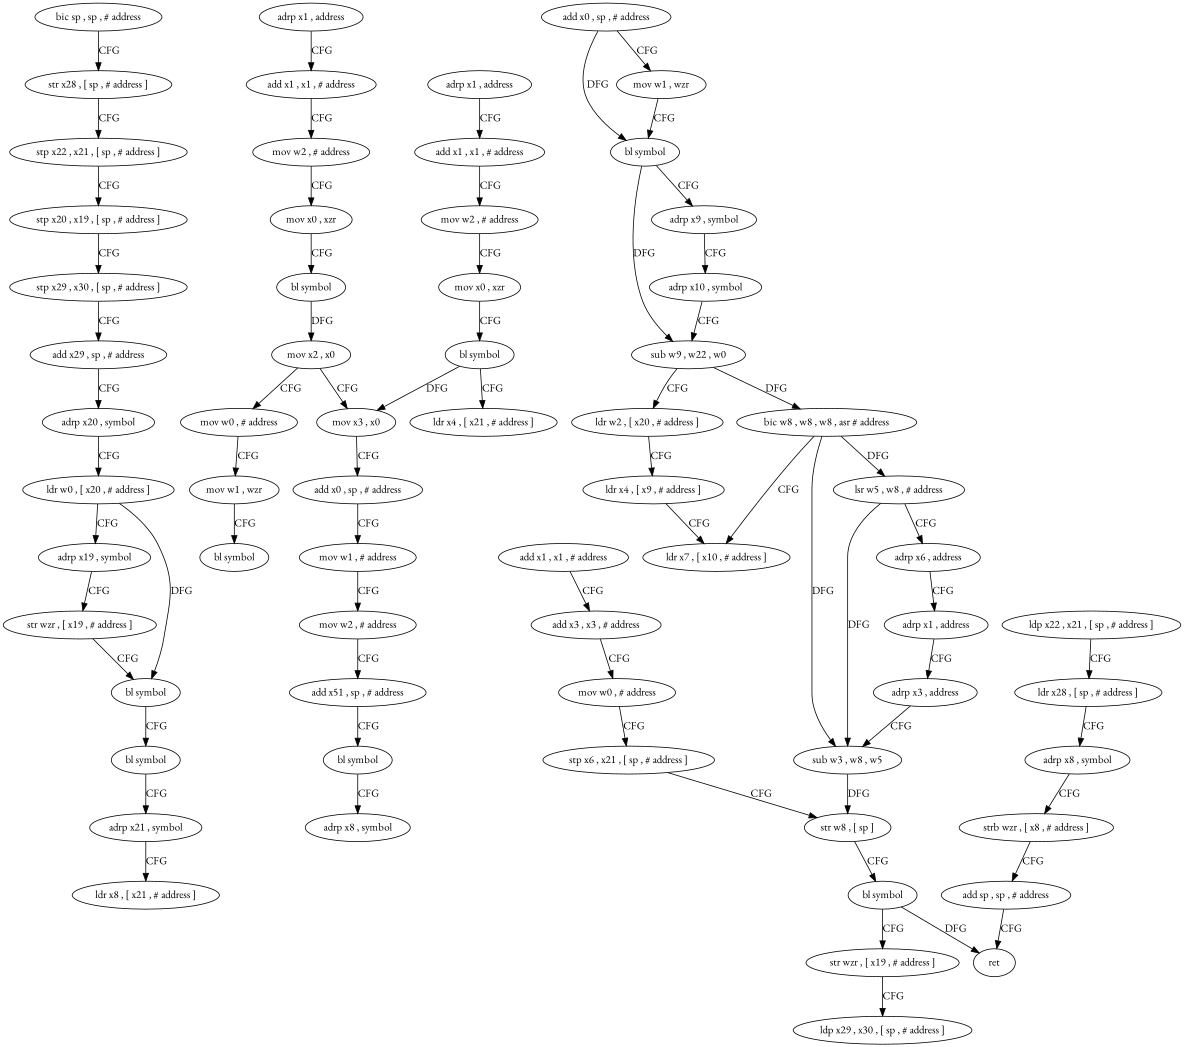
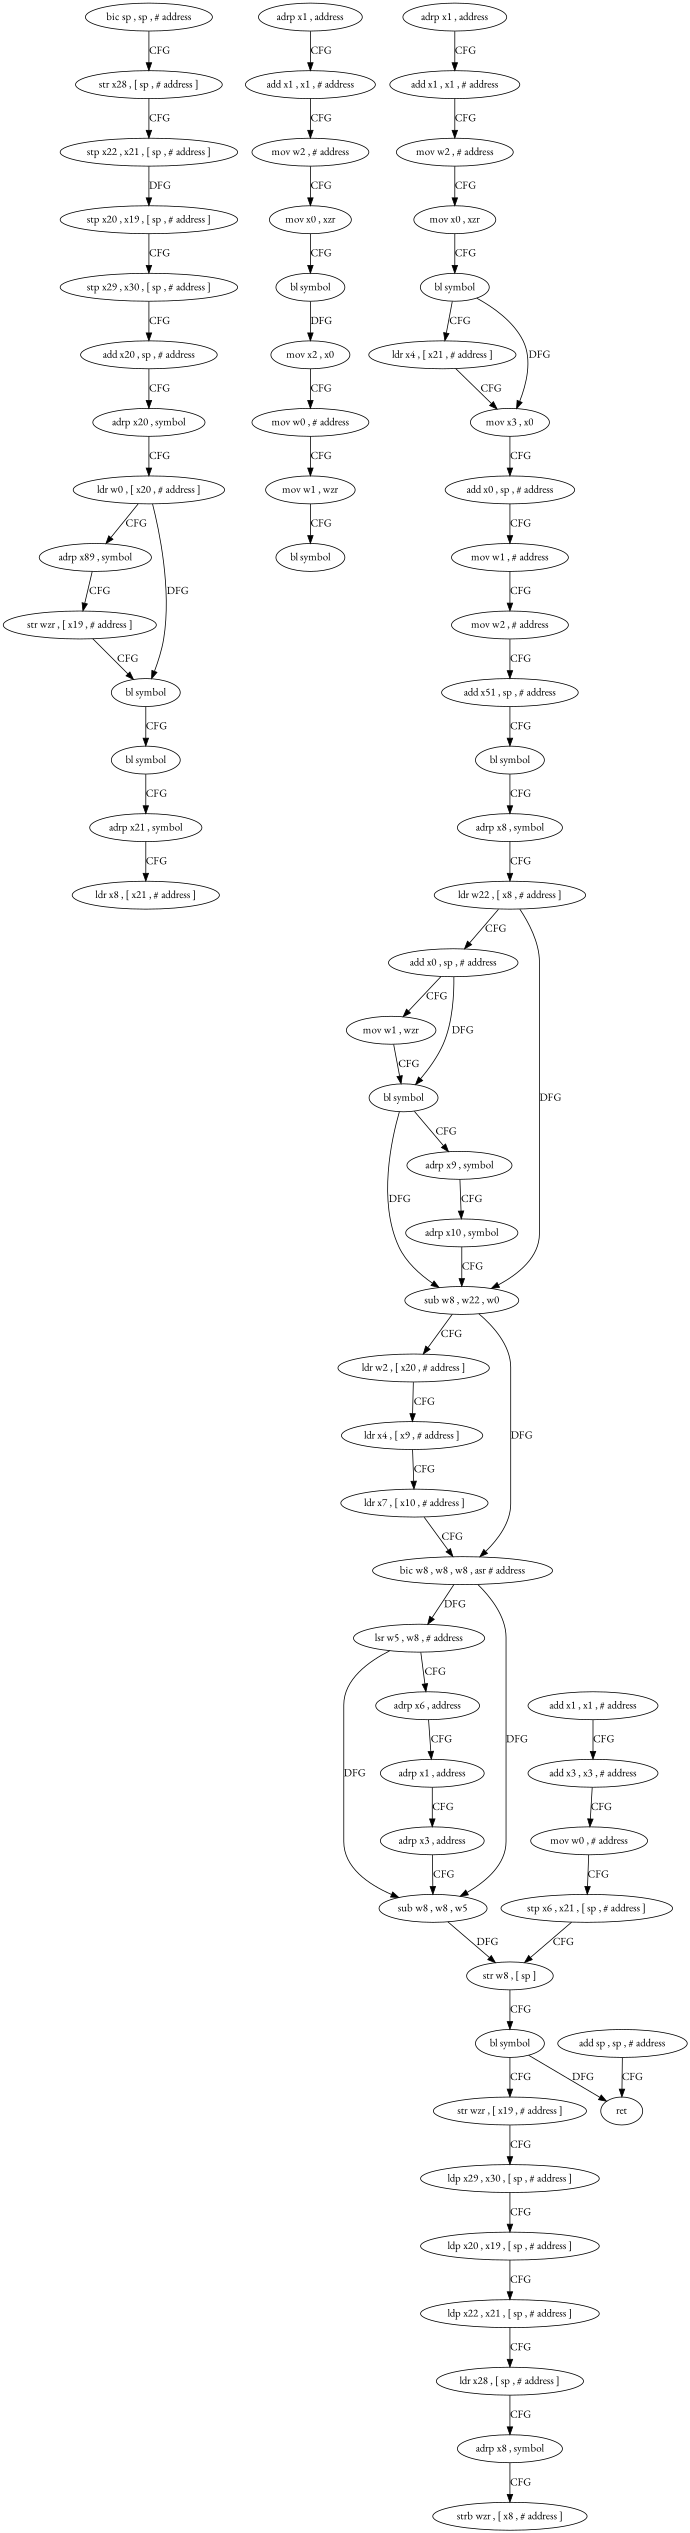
  digraph {
    fontname="EB Garamond"
    node [fontname="EB Garamond"]
    edge [fontname="EB Garamond"]
    n1 [label="bic sp , sp , # address"]
    n2 [label="str x28 , [ sp , # address ]"]
    n3 [label="stp x22 , x21 , [ sp , # address ]"]
    n4 [label="stp x20 , x19 , [ sp , # address ]"]
    n5 [label="stp x29 , x30 , [ sp , # address ]"]
-   n6 [label="add x29 , sp , # address"]
+   n6 [label="add x20 , sp , # address"]
    n7 [label="adrp x20 , symbol"]
    n8 [label="ldr w0 , [ x20 , # address ]"]
-   n9 [label="adrp x19 , symbol"]
+   n9 [label="adrp x89 , symbol"]
    n10 [label="bl symbol"]
    n11 [label="str wzr , [ x19 , # address ]"]
    n12 [label="bl symbol"]
    n13 [label="adrp x21 , symbol"]
    n14 [label="ldr x8 , [ x21 , # address ]"]
    n15 [label="adrp x1 , address"]
    n16 [label="add x1 , x1 , # address"]
    n17 [label="adrp x1 , address"]
    n18 [label="add x1 , x1 , # address"]
    n19 [label="mov w2 , # address"]
    n20 [label="mov w2 , # address"]
    n21 [label="mov x0 , xzr"]
    n22 [label="bl symbol"]
    n23 [label="mov x2 , x0"]
    n24 [label="mov w0 , # address"]
    n25 [label="mov w1 , wzr"]
    n26 [label="bl symbol"]
    n27 [label="mov x0 , xzr"]
    n28 [label="bl symbol"]
    n29 [label="ldr x4 , [ x21 , # address ]"]
    n30 [label="mov x3 , x0"]
    n31 [label="add x0 , sp , # address"]
    n32 [label="mov w1 , # address"]
    n33 [label="mov w2 , # address"]
    n34 [label="add x51 , sp , # address"]
    n35 [label="bl symbol"]
    n36 [label="adrp x8 , symbol"]
+   n37 [label="ldr w22 , [ x8 , # address ]"]
    n38 [label="add x0 , sp , # address"]
-   n39 [label="sub w9 , w22 , w0"]
+   n39 [label="sub w8 , w22 , w0"]
    n40 [label="mov w1 , wzr"]
    n41 [label="bl symbol"]
    n42 [label="ldr w2 , [ x20 , # address ]"]
    n43 [label="bic w8 , w8 , w8 , asr # address"]
    n44 [label="adrp x9 , symbol"]
    n45 [label="adrp x10 , symbol"]
    n46 [label="ldr x4 , [ x9 , # address ]"]
    n47 [label="lsr w5 , w8 , # address"]
-   n48 [label="sub w3 , w8 , w5"]
+   n48 [label="sub w8 , w8 , w5"]
    n49 [label="ldr x7 , [ x10 , # address ]"]
    n50 [label="adrp x6 , address"]
    n51 [label="str w8 , [ sp ]"]
    n52 [label="adrp x1 , address"]
    n53 [label="adrp x3 , address"]
    n54 [label="bl symbol"]
    n55 [label="add x1 , x1 , # address"]
    n56 [label="add x3 , x3 , # address"]
    n57 [label="mov w0 , # address"]
    n58 [label="stp x6 , x21 , [ sp , # address ]"]
    n59 [label="str wzr , [ x19 , # address ]"]
    n60 [label=ret]
    n61 [label="ldp x29 , x30 , [ sp , # address ]"]
+   n62 [label="ldp x20 , x19 , [ sp , # address ]"]
    n63 [label="ldp x22 , x21 , [ sp , # address ]"]
    n64 [label="ldr x28 , [ sp , # address ]"]
    n65 [label="adrp x8 , symbol"]
    n66 [label="strb wzr , [ x8 , # address ]"]
    n67 [label="add sp , sp , # address"]
    n1 -> n2 [label=CFG]
    n2 -> n3 [label=CFG]
-   n3 -> n4 [label=CFG]
+   n3 -> n4 [label=DFG]
    n4 -> n5 [label=CFG]
    n5 -> n6 [label=CFG]
    n6 -> n7 [label=CFG]
    n7 -> n8 [label=CFG]
    n8 -> n9 [label=CFG]
    n8 -> n10 [label=DFG]
    n9 -> n11 [label=CFG]
    n10 -> n12 [label=CFG]
    n11 -> n10 [label=CFG]
    n12 -> n13 [label=CFG]
    n13 -> n14 [label=CFG]
    n15 -> n16 [label=CFG]
    n16 -> n19 [label=CFG]
    n17 -> n18 [label=CFG]
    n18 -> n20 [label=CFG]
    n19 -> n21 [label=CFG]
    n20 -> n27 [label=CFG]
    n21 -> n22 [label=CFG]
    n22 -> n23 [label=DFG]
    n23 -> n24 [label=CFG]
    n24 -> n25 [label=CFG]
    n25 -> n26 [label=CFG]
    n27 -> n28 [label=CFG]
    n28 -> n29 [label=CFG]
    n28 -> n30 [label=DFG]
-   n23 -> n30 [label=CFG]
+   n29 -> n30 [label=CFG]
    n30 -> n31 [label=CFG]
    n31 -> n32 [label=CFG]
    n32 -> n33 [label=CFG]
    n33 -> n34 [label=CFG]
    n34 -> n35 [label=CFG]
    n35 -> n36 [label=CFG]
+   n36 -> n37 [label=CFG]
+   n37 -> n38 [label=CFG]
+   n37 -> n39 [label=DFG]
    n38 -> n40 [label=CFG]
    n38 -> n41 [label=DFG]
    n39 -> n42 [label=CFG]
    n39 -> n43 [label=DFG]
    n40 -> n41 [label=CFG]
    n41 -> n39 [label=DFG]
    n41 -> n44 [label=CFG]
    n42 -> n46 [label=CFG]
    n43 -> n47 [label=DFG]
    n43 -> n48 [label=DFG]
    n44 -> n45 [label=CFG]
    n45 -> n39 [label=CFG]
    n46 -> n49 [label=CFG]
    n47 -> n48 [label=DFG]
    n47 -> n50 [label=CFG]
    n48 -> n51 [label=DFG]
-   n43 -> n49 [label=CFG]
+   n49 -> n43 [label=CFG]
    n50 -> n52 [label=CFG]
    n51 -> n54 [label=CFG]
    n52 -> n53 [label=CFG]
    n53 -> n48 [label=CFG]
    n54 -> n59 [label=CFG]
    n54 -> n60 [label=DFG]
    n55 -> n56 [label=CFG]
    n56 -> n57 [label=CFG]
    n57 -> n58 [label=CFG]
    n58 -> n51 [label=CFG]
    n59 -> n61 [label=CFG]
+   n61 -> n62 [label=CFG]
+   n62 -> n63 [label=CFG]
    n63 -> n64 [label=CFG]
    n64 -> n65 [label=CFG]
    n65 -> n66 [label=CFG]
-   n66 -> n67 [label=CFG]
    n67 -> n60 [label=CFG]
  }
